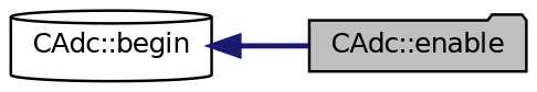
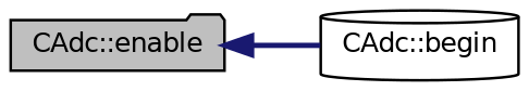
  digraph {
    rankdir=LR
    node [color=black fontname=Helvetica fontsize=10 style=filled]
    n1 [fillcolor=grey75 fontcolor=black height=0.2 label="CAdc::enable" shape=folder width=0.4]
    n2 [fillcolor=white height=0.2 label="CAdc::begin" shape=cylinder width=0.4]
-   n2 -> n1 [color=midnightblue dir=back fontname=Helvetica fontsize=10 labelfontname=Helvetica labelfontsize=10 style=bold]
+   n1 -> n2 [color=midnightblue dir=back fontname=Helvetica fontsize=10 labelfontname=Helvetica labelfontsize=10 style=bold]
  }
